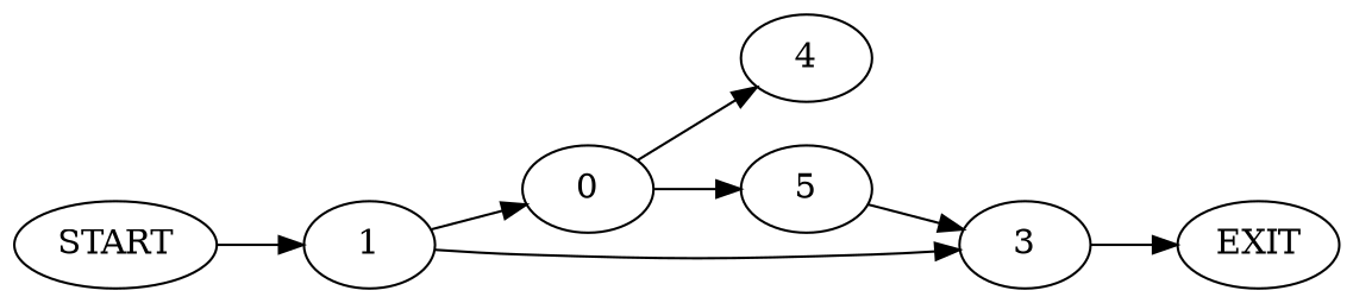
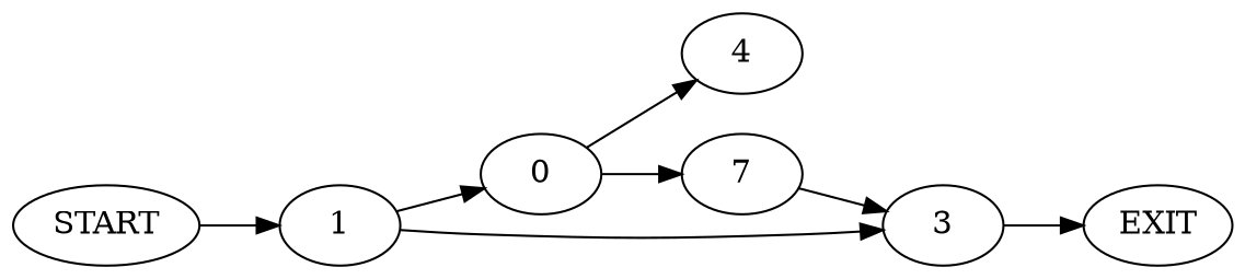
  digraph {
    rankdir=LR
    n1 [label=START]
    1
    n3 [label=0]
    3
    4
-   5
+   5 [label=7]
    n7 [label=EXIT]
    n1 -> 1
    1 -> n3
    1 -> 3
    n3 -> 4
    n3 -> 5
    3 -> n7
    5 -> 3
  }
